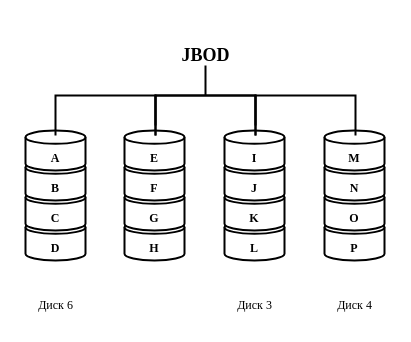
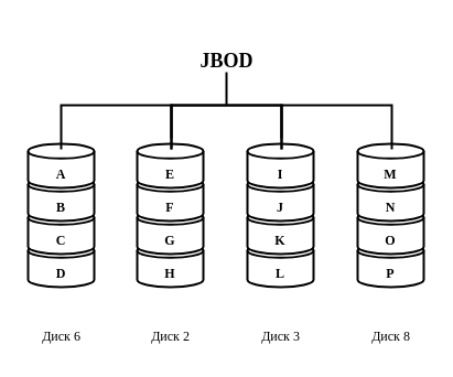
  <mxCell id="0" />
  <mxCell id="1" parent="0" />
  <mxCell id="2" value="" style="group" parent="1" vertex="1" connectable="0"><mxGeometry x="20" y="130" width="70" height="190" as="geometry" /></mxCell>
  <mxCell id="3" value="&lt;div&gt;&lt;font face=&quot;Verdana&quot;&gt;&lt;b&gt;&lt;br&gt;&lt;/b&gt;&lt;/font&gt;&lt;/div&gt;&lt;font face=&quot;Verdana&quot;&gt;&lt;b&gt;D&lt;/b&gt;&lt;/font&gt;" style="strokeWidth=2;html=1;shape=mxgraph.flowchart.database;whiteSpace=wrap;" parent="2" vertex="1"><mxGeometry x="5" y="90" width="60" height="40" as="geometry" /></mxCell>
  <mxCell id="4" value="&lt;div&gt;&lt;font face=&quot;Verdana&quot;&gt;&lt;b&gt;&lt;br&gt;&lt;/b&gt;&lt;/font&gt;&lt;/div&gt;&lt;font face=&quot;Verdana&quot;&gt;&lt;b&gt;C&lt;/b&gt;&lt;/font&gt;" style="strokeWidth=2;html=1;shape=mxgraph.flowchart.database;whiteSpace=wrap;" parent="2" vertex="1"><mxGeometry x="5" y="60" width="60" height="40" as="geometry" /></mxCell>
  <mxCell id="5" value="&lt;div&gt;&lt;font face=&quot;Verdana&quot;&gt;&lt;b&gt;&lt;br&gt;&lt;/b&gt;&lt;/font&gt;&lt;/div&gt;&lt;font face=&quot;Verdana&quot;&gt;&lt;b&gt;B&lt;/b&gt;&lt;/font&gt;" style="strokeWidth=2;html=1;shape=mxgraph.flowchart.database;whiteSpace=wrap;" parent="2" vertex="1"><mxGeometry x="5" y="30" width="60" height="40" as="geometry" /></mxCell>
  <mxCell id="6" value="&lt;div&gt;&lt;b style=&quot;&quot;&gt;&lt;font face=&quot;Verdana&quot;&gt;&lt;br&gt;&lt;/font&gt;&lt;/b&gt;&lt;/div&gt;&lt;b style=&quot;&quot;&gt;&lt;font face=&quot;Verdana&quot;&gt;A&lt;/font&gt;&lt;/b&gt;" style="strokeWidth=2;html=1;shape=mxgraph.flowchart.database;whiteSpace=wrap;gradientColor=none;gradientDirection=radial;" parent="2" vertex="1"><mxGeometry x="5" width="60" height="40" as="geometry" /></mxCell>
  <mxCell id="7" value="&lt;div&gt;&lt;span style=&quot;background-color: transparent; color: light-dark(rgb(0, 0, 0), rgb(255, 255, 255));&quot;&gt;&lt;font face=&quot;Verdana&quot;&gt;Диск 6&lt;/font&gt;&lt;/span&gt;&lt;/div&gt;" style="text;html=1;align=center;verticalAlign=middle;resizable=0;points=[];autosize=1;strokeColor=none;fillColor=none;" parent="2" vertex="1"><mxGeometry y="160" width="70" height="30" as="geometry" /></mxCell>
  <mxCell id="8" value="" style="group" parent="1" vertex="1" connectable="0"><mxGeometry x="119" y="130" width="70" height="190" as="geometry" /></mxCell>
  <mxCell id="9" value="&lt;div&gt;&lt;font face=&quot;Verdana&quot;&gt;&lt;b&gt;&lt;br&gt;&lt;/b&gt;&lt;/font&gt;&lt;/div&gt;&lt;font face=&quot;Verdana&quot;&gt;&lt;b&gt;H&lt;/b&gt;&lt;/font&gt;" style="strokeWidth=2;html=1;shape=mxgraph.flowchart.database;whiteSpace=wrap;" parent="8" vertex="1"><mxGeometry x="5" y="90" width="60" height="40" as="geometry" /></mxCell>
  <mxCell id="10" value="&lt;div&gt;&lt;font face=&quot;Verdana&quot;&gt;&lt;b&gt;&lt;br&gt;&lt;/b&gt;&lt;/font&gt;&lt;/div&gt;&lt;font face=&quot;Verdana&quot;&gt;&lt;b&gt;G&lt;/b&gt;&lt;/font&gt;" style="strokeWidth=2;html=1;shape=mxgraph.flowchart.database;whiteSpace=wrap;" parent="8" vertex="1"><mxGeometry x="5" y="60" width="60" height="40" as="geometry" /></mxCell>
  <mxCell id="11" value="&lt;div&gt;&lt;font face=&quot;Verdana&quot;&gt;&lt;b&gt;&lt;br&gt;&lt;/b&gt;&lt;/font&gt;&lt;/div&gt;&lt;font face=&quot;Verdana&quot;&gt;&lt;b&gt;F&lt;/b&gt;&lt;/font&gt;" style="strokeWidth=2;html=1;shape=mxgraph.flowchart.database;whiteSpace=wrap;" parent="8" vertex="1"><mxGeometry x="5" y="30" width="60" height="40" as="geometry" /></mxCell>
  <mxCell id="12" value="&lt;div&gt;&lt;b style=&quot;&quot;&gt;&lt;font face=&quot;Verdana&quot;&gt;&lt;br&gt;&lt;/font&gt;&lt;/b&gt;&lt;/div&gt;&lt;b style=&quot;&quot;&gt;&lt;font face=&quot;Verdana&quot;&gt;E&lt;/font&gt;&lt;/b&gt;" style="strokeWidth=2;html=1;shape=mxgraph.flowchart.database;whiteSpace=wrap;" parent="8" vertex="1"><mxGeometry x="5" width="60" height="40" as="geometry" /></mxCell>
+ <mxCell id="13" value="&lt;div&gt;&lt;span style=&quot;background-color: transparent; color: light-dark(rgb(0, 0, 0), rgb(255, 255, 255));&quot;&gt;&lt;font face=&quot;Verdana&quot;&gt;Диск 2&lt;/font&gt;&lt;/span&gt;&lt;/div&gt;" style="text;html=1;align=center;verticalAlign=middle;resizable=0;points=[];autosize=1;strokeColor=none;fillColor=none;" parent="8" vertex="1"><mxGeometry y="160" width="70" height="30" as="geometry" /></mxCell>
  <mxCell id="14" value="" style="group" parent="1" vertex="1" connectable="0"><mxGeometry x="219" y="130" width="70" height="190" as="geometry" /></mxCell>
  <mxCell id="15" value="&lt;div&gt;&lt;font face=&quot;Verdana&quot;&gt;&lt;b&gt;&lt;br&gt;&lt;/b&gt;&lt;/font&gt;&lt;/div&gt;&lt;font face=&quot;Verdana&quot;&gt;&lt;b&gt;L&lt;/b&gt;&lt;/font&gt;" style="strokeWidth=2;html=1;shape=mxgraph.flowchart.database;whiteSpace=wrap;" parent="14" vertex="1"><mxGeometry x="5" y="90" width="60" height="40" as="geometry" /></mxCell>
  <mxCell id="16" value="&lt;div&gt;&lt;font face=&quot;Verdana&quot;&gt;&lt;b&gt;&lt;br&gt;&lt;/b&gt;&lt;/font&gt;&lt;/div&gt;&lt;font face=&quot;Verdana&quot;&gt;&lt;b&gt;K&lt;/b&gt;&lt;/font&gt;" style="strokeWidth=2;html=1;shape=mxgraph.flowchart.database;whiteSpace=wrap;" parent="14" vertex="1"><mxGeometry x="5" y="60" width="60" height="40" as="geometry" /></mxCell>
  <mxCell id="17" value="&lt;div&gt;&lt;font face=&quot;Verdana&quot;&gt;&lt;b&gt;&lt;br&gt;&lt;/b&gt;&lt;/font&gt;&lt;/div&gt;&lt;font face=&quot;Verdana&quot;&gt;&lt;b&gt;J&lt;/b&gt;&lt;/font&gt;" style="strokeWidth=2;html=1;shape=mxgraph.flowchart.database;whiteSpace=wrap;" parent="14" vertex="1"><mxGeometry x="5" y="30" width="60" height="40" as="geometry" /></mxCell>
  <mxCell id="18" value="&lt;div&gt;&lt;b style=&quot;&quot;&gt;&lt;font face=&quot;Verdana&quot;&gt;&lt;br&gt;&lt;/font&gt;&lt;/b&gt;&lt;/div&gt;&lt;b style=&quot;&quot;&gt;&lt;font face=&quot;Verdana&quot;&gt;I&lt;/font&gt;&lt;/b&gt;" style="strokeWidth=2;html=1;shape=mxgraph.flowchart.database;whiteSpace=wrap;" parent="14" vertex="1"><mxGeometry x="5" width="60" height="40" as="geometry" /></mxCell>
  <mxCell id="19" value="&lt;div&gt;&lt;span style=&quot;background-color: transparent; color: light-dark(rgb(0, 0, 0), rgb(255, 255, 255));&quot;&gt;&lt;font face=&quot;Verdana&quot;&gt;Диск 3&lt;/font&gt;&lt;/span&gt;&lt;/div&gt;" style="text;html=1;align=center;verticalAlign=middle;resizable=0;points=[];autosize=1;strokeColor=none;fillColor=none;" parent="14" vertex="1"><mxGeometry y="160" width="70" height="30" as="geometry" /></mxCell>
  <mxCell id="20" value="" style="group" parent="1" vertex="1" connectable="0"><mxGeometry x="319" y="130" width="70" height="190" as="geometry" /></mxCell>
  <mxCell id="21" value="&lt;div&gt;&lt;font face=&quot;Verdana&quot;&gt;&lt;b&gt;&lt;br&gt;&lt;/b&gt;&lt;/font&gt;&lt;/div&gt;&lt;font face=&quot;Verdana&quot;&gt;&lt;b&gt;P&lt;/b&gt;&lt;/font&gt;" style="strokeWidth=2;html=1;shape=mxgraph.flowchart.database;whiteSpace=wrap;" parent="20" vertex="1"><mxGeometry x="5" y="90" width="60" height="40" as="geometry" /></mxCell>
  <mxCell id="22" value="&lt;div&gt;&lt;font face=&quot;Verdana&quot;&gt;&lt;b&gt;&lt;br&gt;&lt;/b&gt;&lt;/font&gt;&lt;/div&gt;&lt;font face=&quot;Verdana&quot;&gt;&lt;b&gt;O&lt;/b&gt;&lt;/font&gt;" style="strokeWidth=2;html=1;shape=mxgraph.flowchart.database;whiteSpace=wrap;" parent="20" vertex="1"><mxGeometry x="5" y="60" width="60" height="40" as="geometry" /></mxCell>
  <mxCell id="23" value="&lt;div&gt;&lt;font face=&quot;Verdana&quot;&gt;&lt;b&gt;&lt;br&gt;&lt;/b&gt;&lt;/font&gt;&lt;/div&gt;&lt;font face=&quot;Verdana&quot;&gt;&lt;b&gt;N&lt;/b&gt;&lt;/font&gt;" style="strokeWidth=2;html=1;shape=mxgraph.flowchart.database;whiteSpace=wrap;" parent="20" vertex="1"><mxGeometry x="5" y="30" width="60" height="40" as="geometry" /></mxCell>
  <mxCell id="24" value="&lt;div&gt;&lt;b style=&quot;&quot;&gt;&lt;font face=&quot;Verdana&quot;&gt;&lt;br&gt;&lt;/font&gt;&lt;/b&gt;&lt;/div&gt;&lt;b style=&quot;&quot;&gt;&lt;font face=&quot;Verdana&quot;&gt;M&lt;/font&gt;&lt;/b&gt;" style="strokeWidth=2;html=1;shape=mxgraph.flowchart.database;whiteSpace=wrap;" parent="20" vertex="1"><mxGeometry x="5" width="60" height="40" as="geometry" /></mxCell>
- <mxCell id="25" value="&lt;div&gt;&lt;span style=&quot;background-color: transparent; color: light-dark(rgb(0, 0, 0), rgb(255, 255, 255));&quot;&gt;&lt;font face=&quot;Verdana&quot;&gt;Диск 4&lt;/font&gt;&lt;/span&gt;&lt;/div&gt;" style="text;html=1;align=center;verticalAlign=middle;resizable=0;points=[];autosize=1;strokeColor=none;fillColor=none;" parent="20" vertex="1"><mxGeometry y="160" width="70" height="30" as="geometry" /></mxCell>
+ <mxCell id="25" value="&lt;div&gt;&lt;span style=&quot;background-color: transparent; color: light-dark(rgb(0, 0, 0), rgb(255, 255, 255));&quot;&gt;&lt;font face=&quot;Verdana&quot;&gt;Диск 8&lt;/font&gt;&lt;/span&gt;&lt;/div&gt;" style="text;html=1;align=center;verticalAlign=middle;resizable=0;points=[];autosize=1;strokeColor=none;fillColor=none;" parent="20" vertex="1"><mxGeometry y="160" width="70" height="30" as="geometry" /></mxCell>
  <mxCell id="26" value="" style="strokeWidth=2;html=1;shape=mxgraph.flowchart.annotation_1;align=left;pointerEvents=1;rotation=90;" parent="1" vertex="1"><mxGeometry x="85" y="65" width="40" height="100" as="geometry" /></mxCell>
  <mxCell id="27" value="" style="strokeWidth=2;html=1;shape=mxgraph.flowchart.annotation_1;align=left;pointerEvents=1;rotation=90;" parent="1" vertex="1"><mxGeometry x="185" y="65" width="40" height="100" as="geometry" /></mxCell>
  <mxCell id="28" value="" style="strokeWidth=2;html=1;shape=mxgraph.flowchart.annotation_1;align=left;pointerEvents=1;rotation=90;" parent="1" vertex="1"><mxGeometry x="285" y="65" width="40" height="100" as="geometry" /></mxCell>
  <mxCell id="29" value="" style="strokeWidth=2;html=1;shape=mxgraph.flowchart.annotation_2;align=left;labelPosition=right;pointerEvents=1;rotation=90;" parent="1" vertex="1"><mxGeometry x="175" y="45" width="60" height="100" as="geometry" /></mxCell>
  <mxCell id="30" value="&lt;h2&gt;&lt;font face=&quot;Verdana&quot;&gt;JBOD&lt;/font&gt;&lt;/h2&gt;" style="text;html=1;align=center;verticalAlign=middle;resizable=0;points=[];autosize=1;strokeColor=none;fillColor=none;" parent="1" vertex="1"><mxGeometry x="165" y="20" width="80" height="70" as="geometry" /></mxCell>
